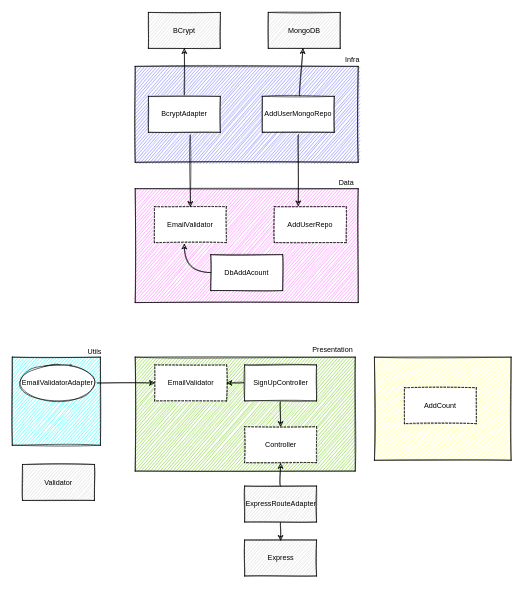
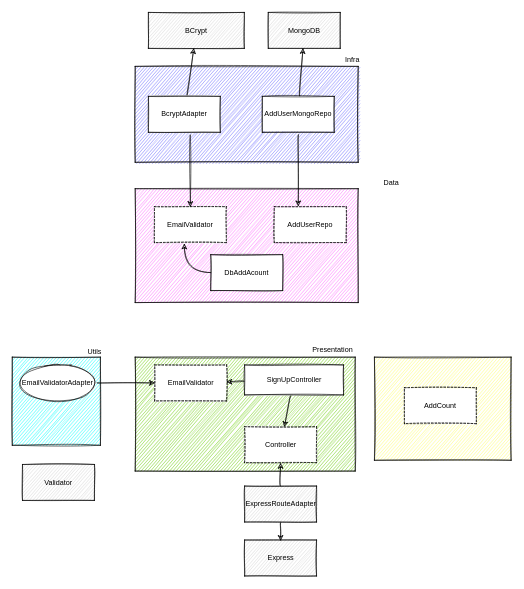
  <mxCell id="0" />
  <mxCell id="1" parent="0" />
  <mxCell id="2" value="" style="whiteSpace=wrap;html=1;fillColor=#6666FF;gradientColor=none;sketch=1;" parent="1" vertex="1"><mxGeometry x="225" y="110" width="372" height="160" as="geometry" /></mxCell>
  <mxCell id="3" value="" style="whiteSpace=wrap;html=1;fillColor=#FFFF66;gradientColor=none;sketch=1;labelBorderColor=none;labelBackgroundColor=#FFFF66;" parent="1" vertex="1"><mxGeometry x="624" y="595" width="228" height="172" as="geometry" /></mxCell>
  <mxCell id="4" value="MongoDB" style="whiteSpace=wrap;html=1;labelBorderColor=none;sketch=1;fillColor=#D1D1D1;" parent="1" vertex="1"><mxGeometry x="447" y="20" width="120" height="60" as="geometry" /></mxCell>
  <mxCell id="5" value="Express" style="whiteSpace=wrap;html=1;sketch=1;fillColor=#D1D1D1;" parent="1" vertex="1"><mxGeometry x="407.5" y="900" width="120" height="60" as="geometry" /></mxCell>
  <mxCell id="6" value="" style="whiteSpace=wrap;html=1;sketch=1;fillColor=#66CC00;" parent="1" vertex="1"><mxGeometry x="225" y="595" width="367" height="190" as="geometry" /></mxCell>
  <mxCell id="7" value="Validator" style="whiteSpace=wrap;html=1;sketch=1;fillColor=#D1D1D1;" parent="1" vertex="1"><mxGeometry x="37" y="774" width="120" height="60" as="geometry" /></mxCell>
- <mxCell id="8" value="BCrypt" style="whiteSpace=wrap;html=1;sketch=1;fillColor=#D1D1D1;" parent="1" vertex="1"><mxGeometry x="247" y="20" width="120" height="60" as="geometry" /></mxCell>
+ <mxCell id="8" value="BCrypt" style="whiteSpace=wrap;html=1;sketch=1;fillColor=#D1D1D1;" parent="1" vertex="1"><mxGeometry x="247" y="20" width="160" height="60" as="geometry" /></mxCell>
  <mxCell id="9" value="" style="edgeStyle=none;orthogonalLoop=1;jettySize=auto;html=1;curved=1;sketch=1;" parent="1" edge="1"><mxGeometry relative="1" as="geometry"><mxPoint x="467.5" y="871" as="sourcePoint" /><mxPoint x="467.5" y="901" as="targetPoint" /></mxGeometry></mxCell>
  <mxCell id="10" value="" style="edgeStyle=none;orthogonalLoop=1;jettySize=auto;html=1;curved=1;sketch=1;" parent="1" source="11" edge="1"><mxGeometry relative="1" as="geometry"><mxPoint x="467.5" y="772" as="targetPoint" /></mxGeometry></mxCell>
  <mxCell id="11" value="ExpressRouteAdapter" style="whiteSpace=wrap;html=1;sketch=1;fillColor=#D1D1D1;" parent="1" vertex="1"><mxGeometry x="407.5" y="810" width="120" height="60" as="geometry" /></mxCell>
  <mxCell id="12" value="" style="whiteSpace=wrap;html=1;aspect=fixed;sketch=1;fillColor=#00FFFF;" parent="1" vertex="1"><mxGeometry x="20" y="595" width="147" height="147" as="geometry" /></mxCell>
  <mxCell id="13" value="" style="edgeStyle=none;orthogonalLoop=1;jettySize=auto;html=1;curved=1;sketch=1;" parent="1" source="15" target="17" edge="1"><mxGeometry relative="1" as="geometry" /></mxCell>
  <mxCell id="14" value="" style="edgeStyle=none;orthogonalLoop=1;jettySize=auto;html=1;curved=1;sketch=1;" parent="1" source="15" target="16" edge="1"><mxGeometry relative="1" as="geometry" /></mxCell>
- <mxCell id="15" value="SignUpController" style="whiteSpace=wrap;html=1;sketch=1;" parent="1" vertex="1"><mxGeometry x="407.5" y="608" width="120" height="60" as="geometry" /></mxCell>
+ <mxCell id="15" value="SignUpController" style="whiteSpace=wrap;html=1;sketch=1;" parent="1" vertex="1"><mxGeometry x="407.5" y="608" width="165" height="50" as="geometry" /></mxCell>
  <mxCell id="16" value="Controller" style="whiteSpace=wrap;html=1;dashed=1;A;sketch=1;" parent="1" vertex="1"><mxGeometry x="407.5" y="711" width="120" height="60" as="geometry" /></mxCell>
  <mxCell id="17" value="EmailValidator" style="whiteSpace=wrap;html=1;dashed=1;A;sketch=1;" parent="1" vertex="1"><mxGeometry x="257.5" y="608" width="120" height="60" as="geometry" /></mxCell>
  <mxCell id="18" value="Utils" style="text;html=1;align=center;verticalAlign=middle;resizable=0;points=[];autosize=1;sketch=1;" parent="1" vertex="1"><mxGeometry x="140" y="578" width="33" height="18" as="geometry" /></mxCell>
  <mxCell id="19" value="" style="edgeStyle=none;orthogonalLoop=1;jettySize=auto;html=1;curved=1;sketch=1;" parent="1" source="20" target="17" edge="1"><mxGeometry relative="1" as="geometry" /></mxCell>
  <mxCell id="20" value="EmailValidatorAdapter" style="ellipse;whiteSpace=wrap;html=1;fillColor=#ffffff;gradientColor=none;sketch=1;" parent="1" vertex="1"><mxGeometry x="30" y="608" width="131" height="60" as="geometry" /></mxCell>
  <mxCell id="21" style="edgeStyle=none;orthogonalLoop=1;jettySize=auto;html=1;exitX=0;exitY=0.5;exitDx=0;exitDy=0;curved=1;sketch=1;" parent="1" source="12" target="12" edge="1"><mxGeometry relative="1" as="geometry" /></mxCell>
  <mxCell id="22" value="Presentation" style="text;html=1;align=center;verticalAlign=middle;resizable=0;points=[];autosize=1;sketch=1;" parent="1" vertex="1"><mxGeometry x="515" y="574" width="77" height="18" as="geometry" /></mxCell>
  <mxCell id="23" value="AddCount" style="whiteSpace=wrap;html=1;fillColor=#ffffff;gradientColor=none;dashed=1;sketch=1;" parent="1" vertex="1"><mxGeometry x="674" y="646" width="120" height="60" as="geometry" /></mxCell>
  <mxCell id="24" style="edgeStyle=none;orthogonalLoop=1;jettySize=auto;html=1;exitX=0.25;exitY=1;exitDx=0;exitDy=0;curved=1;sketch=1;" parent="1" source="8" target="8" edge="1"><mxGeometry relative="1" as="geometry" /></mxCell>
  <mxCell id="25" value="" style="whiteSpace=wrap;html=1;fillColor=#FF66FF;gradientColor=none;sketch=1;" parent="1" vertex="1"><mxGeometry x="225" y="314" width="372" height="190" as="geometry" /></mxCell>
  <mxCell id="26" value="EmailValidator" style="whiteSpace=wrap;html=1;fillColor=#ffffff;gradientColor=none;dashed=1;sketch=1;" parent="1" vertex="1"><mxGeometry x="257" y="344" width="120" height="60" as="geometry" /></mxCell>
  <mxCell id="27" value="AddUserRepo" style="whiteSpace=wrap;html=1;fillColor=#ffffff;gradientColor=none;dashed=1;sketch=1;" parent="1" vertex="1"><mxGeometry x="457" y="344" width="120" height="60" as="geometry" /></mxCell>
  <mxCell id="28" style="edgeStyle=none;orthogonalLoop=1;jettySize=auto;html=1;exitX=0;exitY=0.5;exitDx=0;exitDy=0;curved=1;sketch=1;" parent="1" source="29" edge="1"><mxGeometry relative="1" as="geometry"><mxPoint x="307" y="406" as="targetPoint" /><Array as="points"><mxPoint x="307" y="454" /></Array></mxGeometry></mxCell>
  <mxCell id="29" value="DbAddAcount" style="whiteSpace=wrap;html=1;fillColor=#ffffff;gradientColor=none;sketch=1;" parent="1" vertex="1"><mxGeometry x="351" y="424" width="120" height="60" as="geometry" /></mxCell>
- <mxCell id="30" value="Data" style="text;html=1;align=center;verticalAlign=middle;resizable=0;points=[];autosize=1;sketch=1;" parent="1" vertex="1"><mxGeometry x="557" y="294" width="40" height="20" as="geometry" /></mxCell>
+ <mxCell id="30" value="Data" style="text;html=1;align=center;verticalAlign=middle;resizable=0;points=[];autosize=1;sketch=1;" parent="1" vertex="1"><mxGeometry x="632" y="294" width="40" height="20" as="geometry" /></mxCell>
  <mxCell id="31" value="Infra" style="text;html=1;align=center;verticalAlign=middle;resizable=0;points=[];autosize=1;sketch=1;" parent="1" vertex="1"><mxGeometry x="567" y="90" width="40" height="20" as="geometry" /></mxCell>
  <mxCell id="32" style="edgeStyle=none;orthogonalLoop=1;jettySize=auto;html=1;curved=1;sketch=1;" parent="1" source="35" target="8" edge="1"><mxGeometry relative="1" as="geometry" /></mxCell>
  <mxCell id="33" style="edgeStyle=none;orthogonalLoop=1;jettySize=auto;html=1;curved=1;sketch=1;" parent="1" source="34" target="4" edge="1"><mxGeometry relative="1" as="geometry" /></mxCell>
  <mxCell id="34" value="AddUserMongoRepo" style="whiteSpace=wrap;html=1;fillColor=#ffffff;gradientColor=none;sketch=1;" parent="1" vertex="1"><mxGeometry x="437" y="160" width="120" height="60" as="geometry" /></mxCell>
  <mxCell id="35" value="BcryptAdapter" style="whiteSpace=wrap;html=1;fillColor=#ffffff;gradientColor=none;sketch=1;" parent="1" vertex="1"><mxGeometry x="247" y="160" width="120" height="60" as="geometry" /></mxCell>
  <mxCell id="36" style="edgeStyle=none;orthogonalLoop=1;jettySize=auto;html=1;curved=1;sketch=1;" parent="1" target="26" edge="1"><mxGeometry relative="1" as="geometry"><mxPoint x="317" y="224" as="sourcePoint" /><mxPoint x="227" y="274" as="targetPoint" /></mxGeometry></mxCell>
  <mxCell id="37" style="edgeStyle=none;orthogonalLoop=1;jettySize=auto;html=1;curved=1;sketch=1;" parent="1" edge="1"><mxGeometry relative="1" as="geometry"><mxPoint x="497" y="224" as="sourcePoint" /><mxPoint x="496.999" y="343" as="targetPoint" /></mxGeometry></mxCell>
